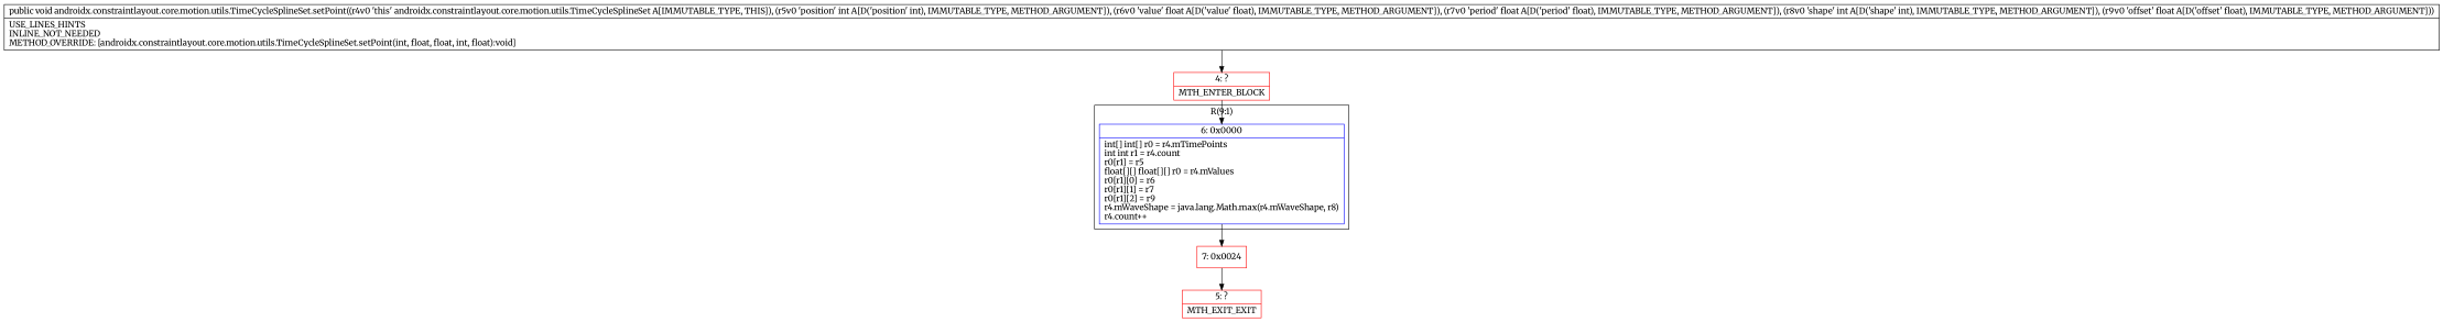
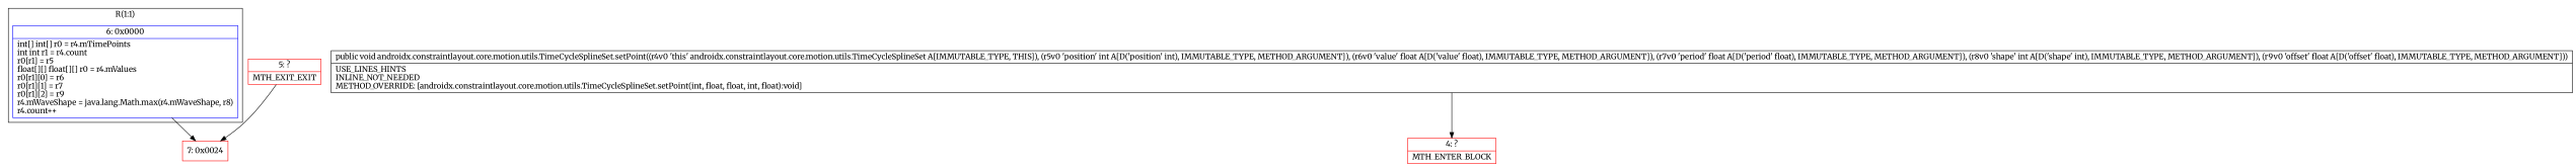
  digraph {
    fontname=Merriweather
    node [color=red fontname=Merriweather shape=record]
    edge [fontname=Merriweather]
    n1 [color=blue label="{6\:\ 0x0000|int[] int[] r0 = r4.mTimePoints\lint int r1 = r4.count\lr0[r1] = r5\lfloat[][] float[][] r0 = r4.mValues\lr0[r1][0] = r6\lr0[r1][1] = r7\lr0[r1][2] = r9\lr4.mWaveShape = java.lang.Math.max(r4.mWaveShape, r8)\lr4.count++\l}"]
    n2 [label="{7\:\ 0x0024}"]
    n3 [label="{5\:\ ?|MTH_EXIT_EXIT\l}"]
    n4 [label="{4\:\ ?|MTH_ENTER_BLOCK\l}"]
    n5 [label="{public void androidx.constraintlayout.core.motion.utils.TimeCycleSplineSet.setPoint((r4v0 'this' androidx.constraintlayout.core.motion.utils.TimeCycleSplineSet A[IMMUTABLE_TYPE, THIS]), (r5v0 'position' int A[D('position' int), IMMUTABLE_TYPE, METHOD_ARGUMENT]), (r6v0 'value' float A[D('value' float), IMMUTABLE_TYPE, METHOD_ARGUMENT]), (r7v0 'period' float A[D('period' float), IMMUTABLE_TYPE, METHOD_ARGUMENT]), (r8v0 'shape' int A[D('shape' int), IMMUTABLE_TYPE, METHOD_ARGUMENT]), (r9v0 'offset' float A[D('offset' float), IMMUTABLE_TYPE, METHOD_ARGUMENT]))  | USE_LINES_HINTS\lINLINE_NOT_NEEDED\lMETHOD_OVERRIDE: [androidx.constraintlayout.core.motion.utils.TimeCycleSplineSet.setPoint(int, float, float, int, float):void]\l}" color=""]
    subgraph cluster_1 {
-     label="R(9:1)"
+     label="R(1:1)"
      n1
    }
    n1 -> n2
-   n2 -> n3
-   n4 -> n1
+   n3 -> n2
    n5 -> n4
  }
